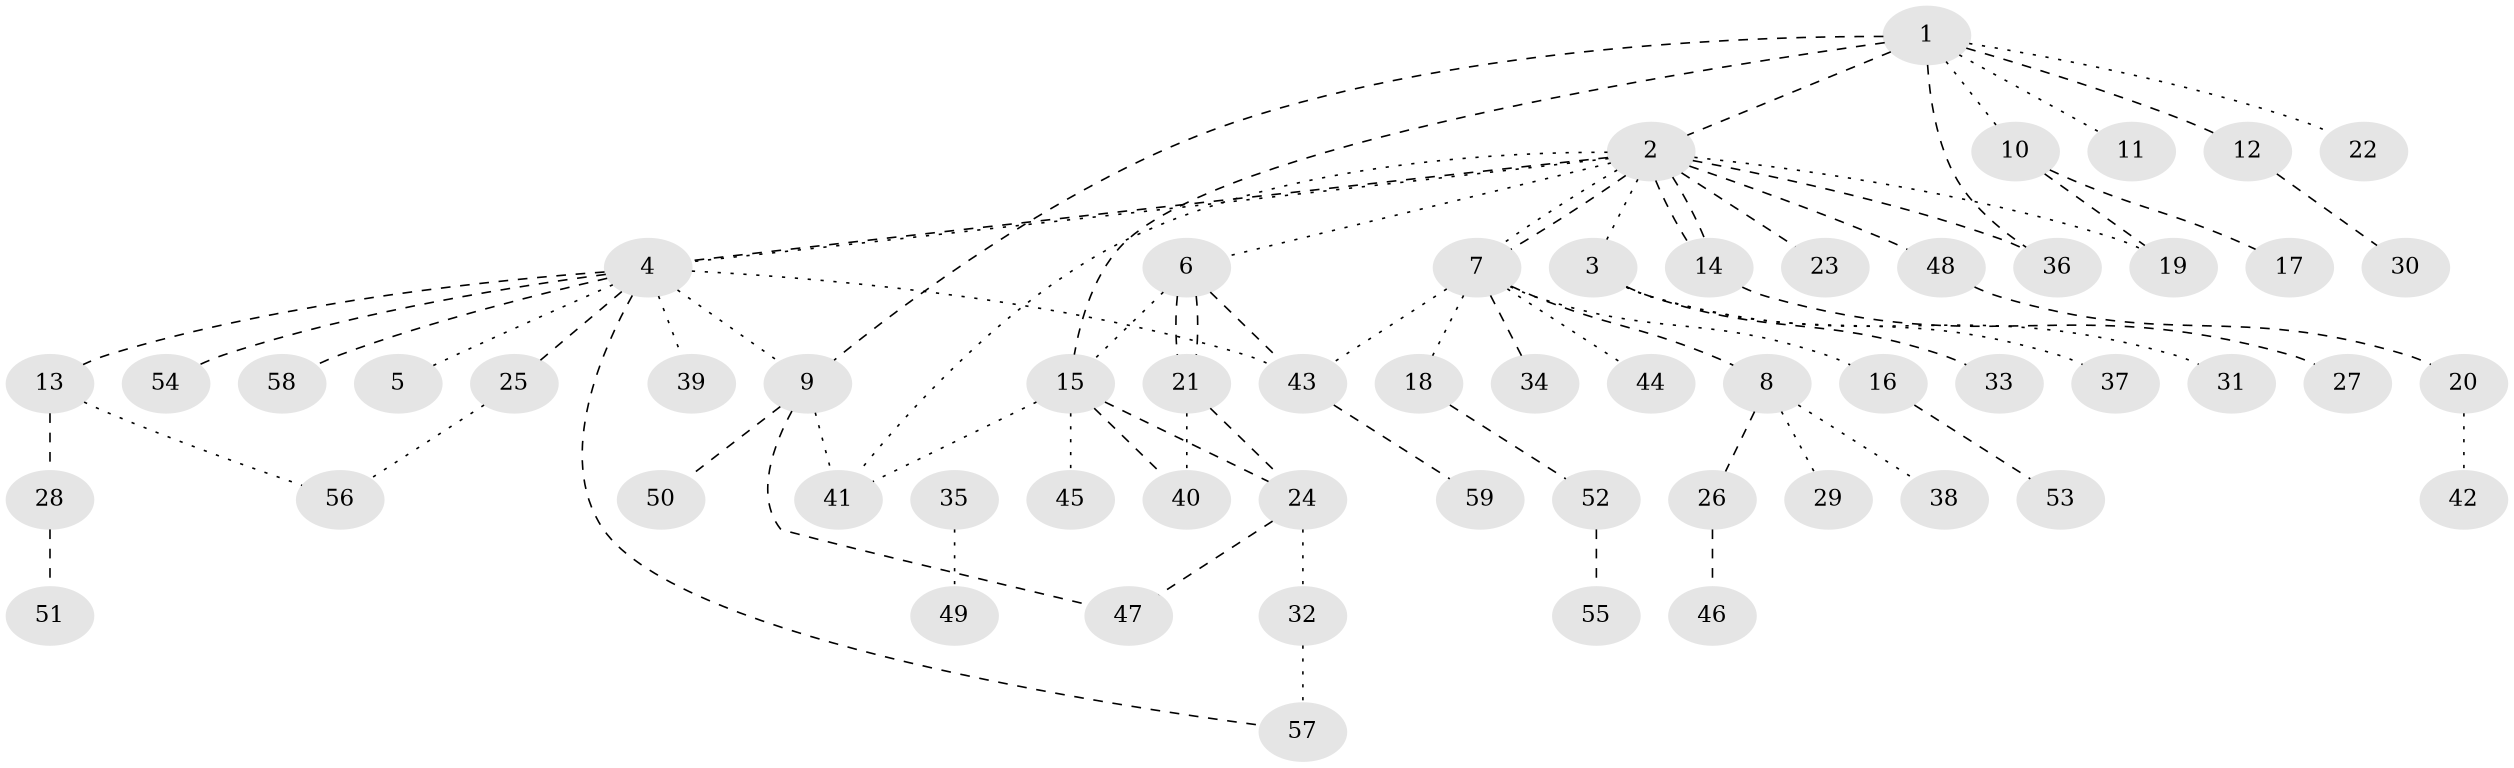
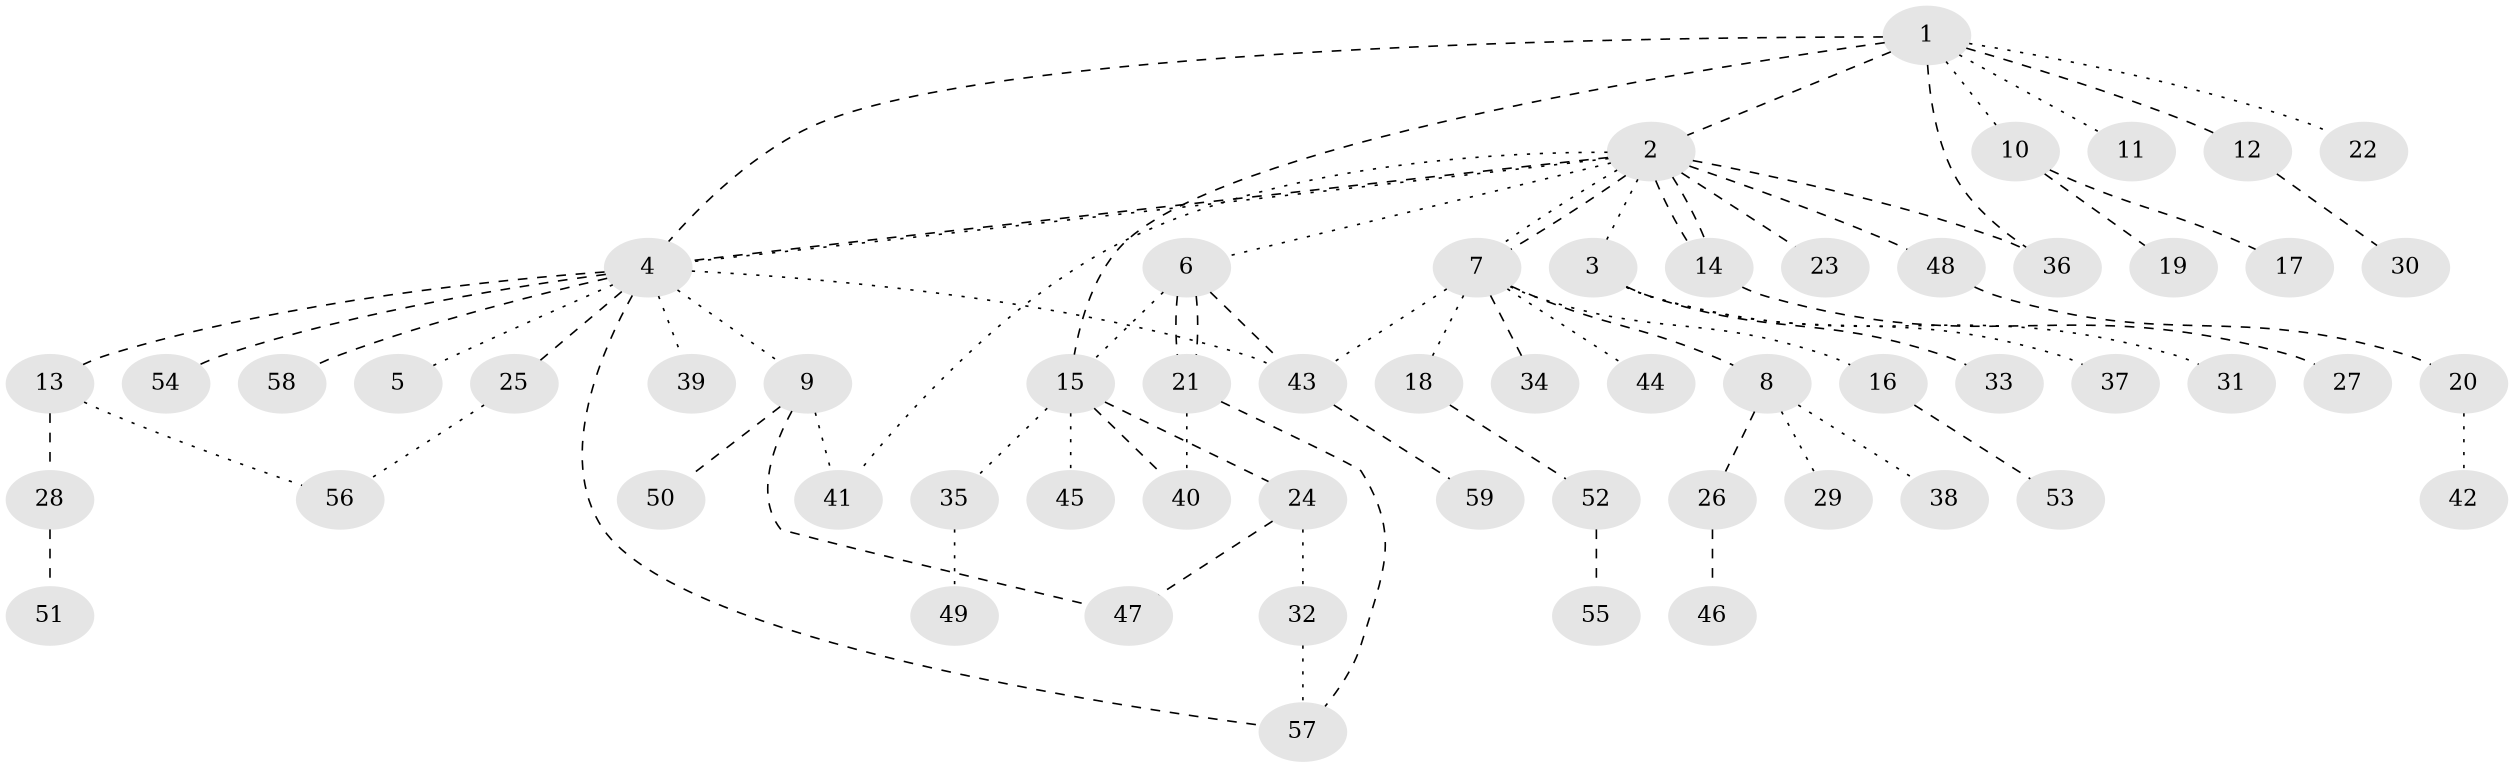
  graph {
    node [color=gray90 style=filled]
    edge [style=dashed]
    1
    2
    4
    10
    11
    12
    15
    22
    36
    3
    6
    7
    14
    19
    23
    41
    48
    5
    9
    13
    25
    39
    43
    54
    57
    58
    17
    30
    24
    35
    40
    45
    31
    33
    37
    21
    8
    16
    18
    34
    44
    27
    20
    47
    50
    28
    56
    59
    26
    29
    38
    53
    52
    46
    51
    42
    32
    49
    55
    1 -- 2
-   1 -- 9
+   1 -- 4
    1 -- 10 [style=dotted]
    1 -- 11 [style=dotted]
    1 -- 12
    1 -- 15
    1 -- 22 [style=dotted]
    1 -- 36
    2 -- 4
    2 -- 4 [style=dotted]
    2 -- 36
    2 -- 3 [style=dotted]
    2 -- 6 [style=dotted]
    2 -- 7 [style=dotted]
    2 -- 7
    2 -- 14
    2 -- 14
-   2 -- 19 [style=dotted]
    2 -- 23
    2 -- 41 [style=dotted]
    2 -- 48
    4 -- 5 [style=dotted]
    4 -- 9 [style=dotted]
    4 -- 13
    4 -- 25
    4 -- 39 [style=dotted]
    4 -- 43 [style=dotted]
    4 -- 54
    4 -- 57
    4 -- 58
    10 -- 19
    10 -- 17
    12 -- 30
    15 -- 24
-   15 -- 41 [style=dotted]
+   15 -- 35 [style=dotted]
    15 -- 40
    15 -- 45 [style=dotted]
    3 -- 31 [style=dotted]
    3 -- 33
    3 -- 37 [style=dotted]
    6 -- 15 [style=dotted]
    6 -- 43
    6 -- 21
    6 -- 21
    7 -- 43 [style=dotted]
    7 -- 8
    7 -- 16 [style=dotted]
    7 -- 18 [style=dotted]
    7 -- 34
    7 -- 44 [style=dotted]
    14 -- 27
    48 -- 20
    9 -- 41 [style=dotted]
    9 -- 47
    9 -- 50
    13 -- 28
    13 -- 56 [style=dotted]
    25 -- 56 [style=dotted]
    43 -- 59
    24 -- 47
    24 -- 32 [style=dotted]
    35 -- 49 [style=dotted]
-   21 -- 24
+   21 -- 57
    21 -- 40 [style=dotted]
    8 -- 26
    8 -- 29 [style=dotted]
    8 -- 38 [style=dotted]
    16 -- 53
    18 -- 52
    20 -- 42 [style=dotted]
    28 -- 51
    26 -- 46
    52 -- 55
    32 -- 57 [style=dotted]
  }
